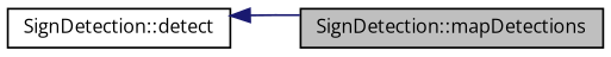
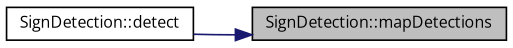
  digraph {
    rankdir=RL
    fontname="Open Sans"
    node [color=black fontname="Open Sans" fontsize=10 shape=record style=filled]
    n1 [fillcolor=grey75 fontcolor=black height=0.2 label="SignDetection::mapDetections" width=0.4]
    n2 [fillcolor=white height=0.2 label="SignDetection::detect" width=0.4]
-   n2 -> n1 [color=midnightblue dir=back fontname="Open Sans" fontsize=10 labelfontname=Helvetica labelfontsize=10 style=solid]
+   n1 -> n2 [color=midnightblue dir=back fontname="Open Sans" fontsize=10 labelfontname=Helvetica labelfontsize=10 style=solid]
  }
